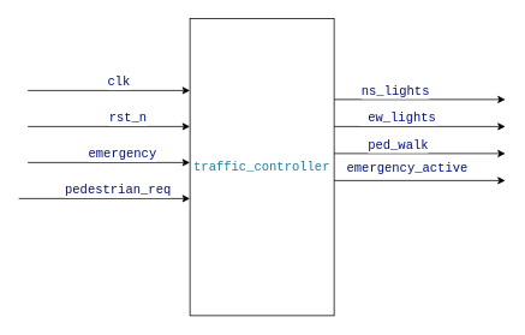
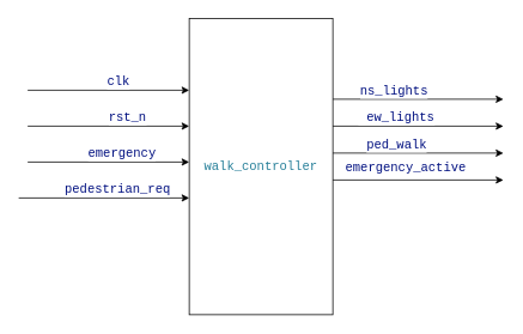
  <mxCell id="0" />
  <mxCell id="1" parent="0" />
- <mxCell id="2" value="&lt;div style=&quot;color: rgb(59, 59, 59); background-color: rgb(255, 255, 255); font-family: Consolas, &amp;quot;Courier New&amp;quot;, monospace; font-size: 14px; line-height: 19px; white-space: pre;&quot;&gt;&lt;span style=&quot;color: #267f99;&quot;&gt;traffic_controller&lt;/span&gt;&lt;/div&gt;" style="rounded=0;whiteSpace=wrap;html=1;" vertex="1" parent="1"><mxGeometry x="210" y="20" width="160" height="330" as="geometry" /></mxCell>
+ <mxCell id="2" value="&lt;div style=&quot;color: rgb(59, 59, 59); background-color: rgb(255, 255, 255); font-family: Consolas, &amp;quot;Courier New&amp;quot;, monospace; font-size: 14px; line-height: 19px; white-space: pre;&quot;&gt;&lt;span style=&quot;color: #267f99;&quot;&gt;walk_controller&lt;/span&gt;&lt;/div&gt;" style="rounded=0;whiteSpace=wrap;html=1;" vertex="1" parent="1"><mxGeometry x="210" y="20" width="160" height="330" as="geometry" /></mxCell>
  <mxCell id="3" value="" style="endArrow=classic;html=1;rounded=0;" edge="1" parent="1"><mxGeometry width="50" height="50" relative="1" as="geometry"><mxPoint x="30" y="100" as="sourcePoint" /><mxPoint x="210" y="100" as="targetPoint" /></mxGeometry></mxCell>
  <mxCell id="4" value="&lt;span style=&quot;color: rgb(0, 16, 128); font-family: Consolas, &amp;quot;Courier New&amp;quot;, monospace; font-size: 14px; text-align: left; white-space-collapse: preserve;&quot;&gt;clk&lt;/span&gt;" style="edgeLabel;html=1;align=center;verticalAlign=middle;resizable=0;points=[];" vertex="1" connectable="0" parent="3"><mxGeometry x="0.056" y="1" relative="1" as="geometry"><mxPoint x="5" y="-9" as="offset" /></mxGeometry></mxCell>
  <mxCell id="5" value="" style="endArrow=classic;html=1;rounded=0;" edge="1" parent="1"><mxGeometry width="50" height="50" relative="1" as="geometry"><mxPoint x="30" y="140" as="sourcePoint" /><mxPoint x="210" y="140" as="targetPoint" /></mxGeometry></mxCell>
  <mxCell id="6" value="&lt;span style=&quot;color: rgb(0, 16, 128); font-family: Consolas, &amp;quot;Courier New&amp;quot;, monospace; font-size: 14px; text-align: left; white-space-collapse: preserve;&quot;&gt;rst_n&lt;/span&gt;" style="edgeLabel;html=1;align=center;verticalAlign=middle;resizable=0;points=[];" vertex="1" connectable="0" parent="5"><mxGeometry x="0.167" y="2" relative="1" as="geometry"><mxPoint x="5" y="-8" as="offset" /></mxGeometry></mxCell>
  <mxCell id="7" value="" style="endArrow=classic;html=1;rounded=0;" edge="1" parent="1"><mxGeometry width="50" height="50" relative="1" as="geometry"><mxPoint x="30" y="180" as="sourcePoint" /><mxPoint x="210" y="180" as="targetPoint" /></mxGeometry></mxCell>
  <mxCell id="8" value="&lt;span style=&quot;color: rgb(0, 16, 128); font-family: Consolas, &amp;quot;Courier New&amp;quot;, monospace; font-size: 14px; text-align: left; white-space-collapse: preserve;&quot;&gt;emergency&lt;/span&gt;" style="edgeLabel;html=1;align=center;verticalAlign=middle;resizable=0;points=[];" vertex="1" connectable="0" parent="7"><mxGeometry x="0.156" y="4" relative="1" as="geometry"><mxPoint y="-6" as="offset" /></mxGeometry></mxCell>
  <mxCell id="9" value="" style="endArrow=classic;html=1;rounded=0;" edge="1" parent="1"><mxGeometry width="50" height="50" relative="1" as="geometry"><mxPoint x="20" y="220" as="sourcePoint" /><mxPoint x="210" y="220" as="targetPoint" /></mxGeometry></mxCell>
  <mxCell id="10" value="&lt;span style=&quot;color: rgb(0, 16, 128); font-family: Consolas, &amp;quot;Courier New&amp;quot;, monospace; font-size: 14px; text-align: left; white-space-collapse: preserve;&quot;&gt;pedestrian_req&lt;/span&gt;" style="edgeLabel;html=1;align=center;verticalAlign=middle;resizable=0;points=[];" vertex="1" connectable="0" parent="9"><mxGeometry x="0.147" y="4" relative="1" as="geometry"><mxPoint y="-6" as="offset" /></mxGeometry></mxCell>
  <mxCell id="11" value="" style="endArrow=classic;html=1;rounded=0;" edge="1" parent="1"><mxGeometry width="50" height="50" relative="1" as="geometry"><mxPoint x="370" y="110" as="sourcePoint" /><mxPoint x="560" y="110" as="targetPoint" /></mxGeometry></mxCell>
  <mxCell id="12" value="&lt;span style=&quot;color: rgb(0, 16, 128); font-family: Consolas, &amp;quot;Courier New&amp;quot;, monospace; font-size: 14px; text-align: left; white-space-collapse: preserve;&quot;&gt;ns_lights&lt;/span&gt;" style="edgeLabel;html=1;align=center;verticalAlign=middle;resizable=0;points=[];" vertex="1" connectable="0" parent="11"><mxGeometry x="-0.295" y="2" relative="1" as="geometry"><mxPoint y="-8" as="offset" /></mxGeometry></mxCell>
  <mxCell id="13" value="" style="endArrow=classic;html=1;rounded=0;" edge="1" parent="1"><mxGeometry width="50" height="50" relative="1" as="geometry"><mxPoint x="370" y="140" as="sourcePoint" /><mxPoint x="560" y="140" as="targetPoint" /></mxGeometry></mxCell>
  <mxCell id="14" value="&lt;span style=&quot;color: rgb(59, 59, 59); font-family: Consolas, &amp;quot;Courier New&amp;quot;, monospace; font-size: 14px; text-align: left; white-space-collapse: preserve;&quot;&gt; &lt;/span&gt;&lt;span style=&quot;font-family: Consolas, &amp;quot;Courier New&amp;quot;, monospace; font-size: 14px; text-align: left; white-space-collapse: preserve; color: rgb(0, 16, 128);&quot;&gt;ew_lights&lt;/span&gt;" style="edgeLabel;html=1;align=center;verticalAlign=middle;resizable=0;points=[];" vertex="1" connectable="0" parent="13"><mxGeometry x="-0.168" y="2" relative="1" as="geometry"><mxPoint x="-9" y="-8" as="offset" /></mxGeometry></mxCell>
  <mxCell id="15" value="" style="endArrow=classic;html=1;rounded=0;" edge="1" parent="1"><mxGeometry width="50" height="50" relative="1" as="geometry"><mxPoint x="370" y="170" as="sourcePoint" /><mxPoint x="560" y="170" as="targetPoint" /></mxGeometry></mxCell>
  <mxCell id="16" value="&lt;span style=&quot;color: rgb(0, 16, 128); font-family: Consolas, &amp;quot;Courier New&amp;quot;, monospace; font-size: 14px; text-align: left; white-space-collapse: preserve;&quot;&gt;ped_walk&lt;/span&gt;" style="edgeLabel;html=1;align=center;verticalAlign=middle;resizable=0;points=[];" vertex="1" connectable="0" parent="15"><mxGeometry x="-0.221" y="-1" relative="1" as="geometry"><mxPoint x="-4" y="-11" as="offset" /></mxGeometry></mxCell>
  <mxCell id="17" value="" style="endArrow=classic;html=1;rounded=0;" edge="1" parent="1"><mxGeometry width="50" height="50" relative="1" as="geometry"><mxPoint x="370" y="200" as="sourcePoint" /><mxPoint x="560" y="200" as="targetPoint" /></mxGeometry></mxCell>
  <mxCell id="18" value="&lt;span style=&quot;color: rgb(0, 16, 128); font-family: Consolas, &amp;quot;Courier New&amp;quot;, monospace; font-size: 14px; text-align: left; white-space-collapse: preserve;&quot;&gt;emergency_active&lt;/span&gt;" style="edgeLabel;html=1;align=center;verticalAlign=middle;resizable=0;points=[];" vertex="1" connectable="0" parent="17"><mxGeometry x="-0.274" y="4" relative="1" as="geometry"><mxPoint x="11" y="-11" as="offset" /></mxGeometry></mxCell>
